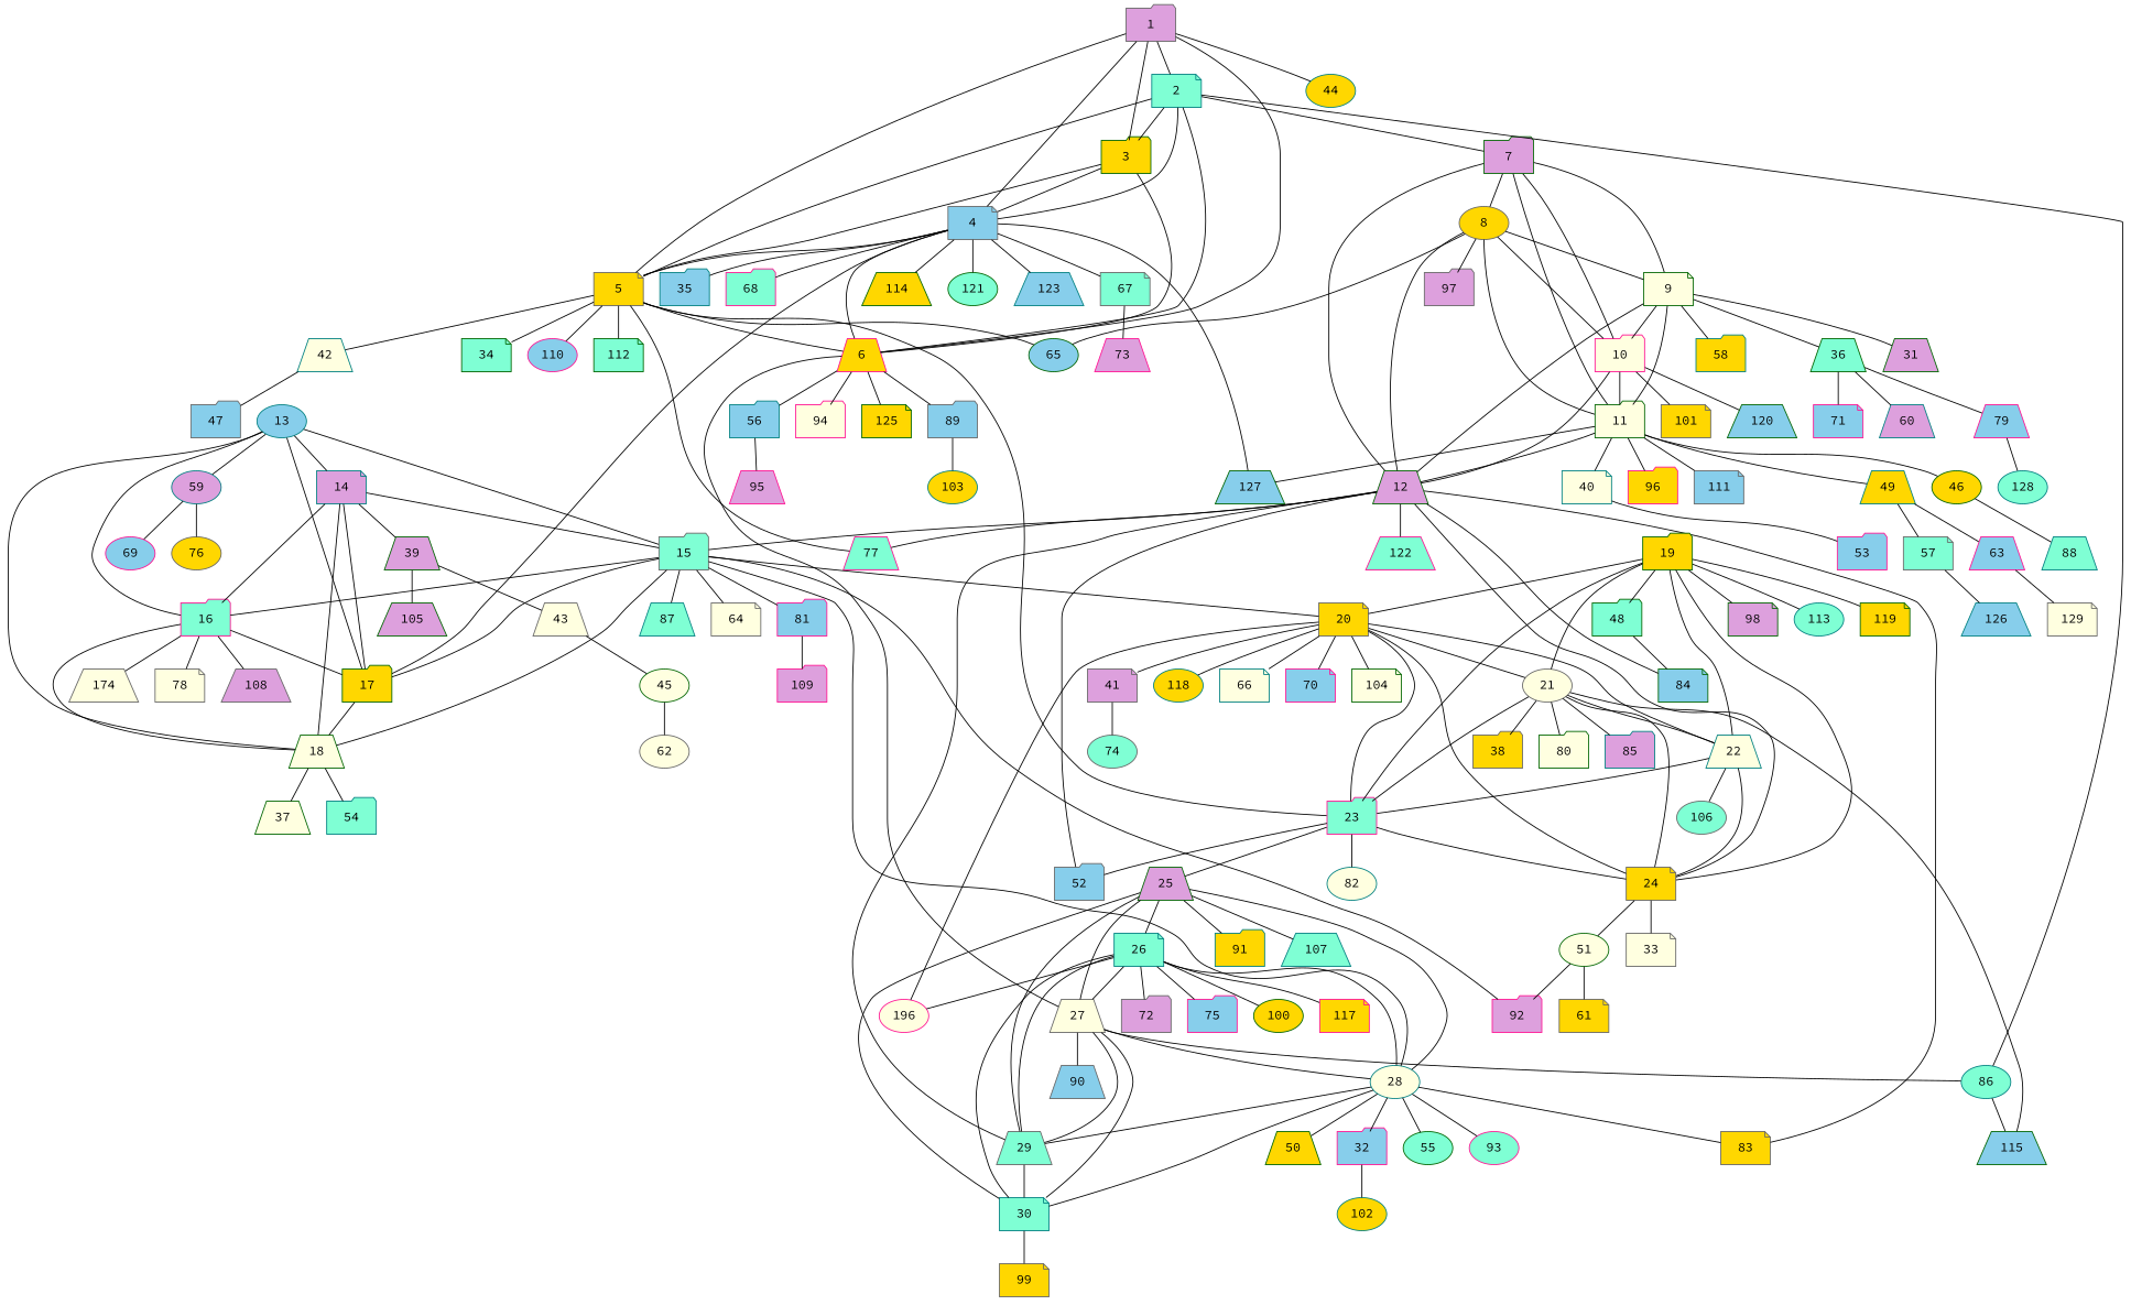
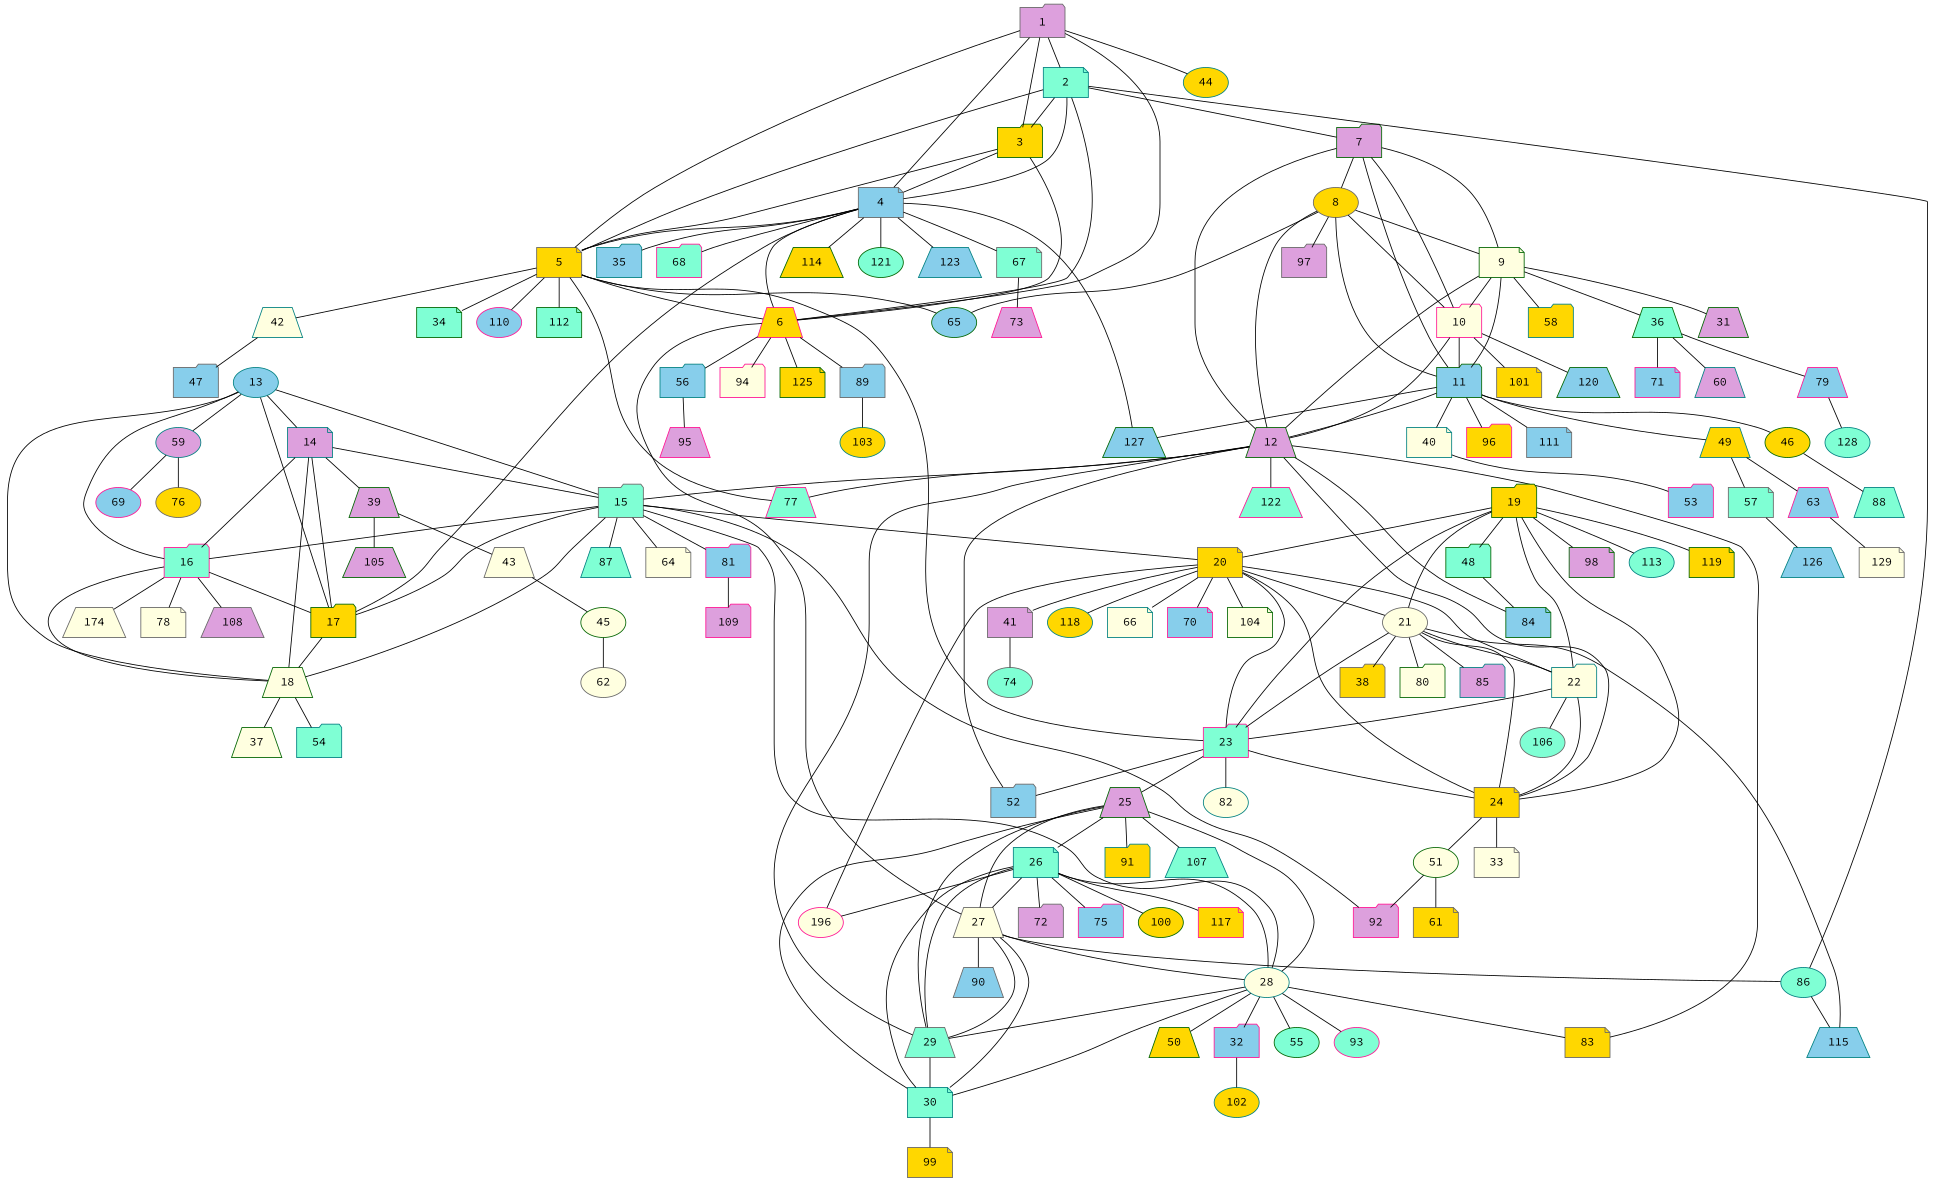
  graph {
    fontname="Source Code Pro"
    node [color=gray40 fillcolor=gold fontname="Source Code Pro" shape=folder style=filled]
    edge [fontname="Source Code Pro"]
    1 [fillcolor=plum]
    2 [color=teal fillcolor=aquamarine shape=note]
    3 [color=darkgreen]
    4 [fillcolor=skyblue shape=note]
    5 [shape=note]
    6 [color=deeppink shape=trapezium]
    44 [color=teal shape=ellipse]
    7 [color=darkgreen fillcolor=plum]
    86 [color=teal fillcolor=aquamarine shape=ellipse]
    17 [color=darkgreen]
    35 [color=teal fillcolor=skyblue]
    67 [fillcolor=aquamarine shape=note]
    68 [color=deeppink fillcolor=aquamarine]
    114 [color=darkgreen shape=trapezium]
    121 [color=darkgreen fillcolor=aquamarine shape=ellipse]
    123 [color=teal fillcolor=skyblue shape=trapezium]
    127 [color=darkgreen fillcolor=skyblue shape=trapezium]
    23 [color=deeppink fillcolor=aquamarine]
    34 [color=darkgreen fillcolor=aquamarine shape=note]
    42 [color=teal fillcolor=lightyellow shape=trapezium]
    65 [color=darkgreen fillcolor=skyblue shape=ellipse]
    77 [color=deeppink fillcolor=aquamarine shape=trapezium]
    110 [color=deeppink fillcolor=skyblue shape=ellipse]
    112 [color=darkgreen fillcolor=aquamarine shape=note]
    27 [fillcolor=lightyellow shape=trapezium]
    56 [color=teal fillcolor=skyblue]
    89 [fillcolor=skyblue]
    94 [color=deeppink fillcolor=lightyellow]
    125 [color=darkgreen shape=note]
    8 [shape=ellipse]
    9 [color=darkgreen fillcolor=lightyellow shape=note]
    10 [color=deeppink fillcolor=lightyellow]
-   11 [color=darkgreen fillcolor=lightyellow]
+   11 [color=darkgreen fillcolor=skyblue]
    12 [color=darkgreen fillcolor=plum shape=trapezium]
-   115 [color=darkgreen fillcolor=skyblue shape=trapezium]
+   115 [color=teal fillcolor=skyblue shape=trapezium]
    18 [color=darkgreen fillcolor=lightyellow shape=trapezium]
    73 [color=deeppink fillcolor=plum shape=trapezium]
    24 [shape=note]
    52 [fillcolor=skyblue]
    25 [color=darkgreen fillcolor=plum shape=trapezium]
    82 [color=teal fillcolor=lightyellow shape=ellipse]
    47 [fillcolor=skyblue]
    29 [fillcolor=aquamarine shape=trapezium]
    28 [color=teal fillcolor=lightyellow shape=ellipse]
    30 [color=teal fillcolor=aquamarine shape=note]
    90 [fillcolor=skyblue shape=trapezium]
    95 [color=deeppink fillcolor=plum shape=trapezium]
    103 [color=teal shape=ellipse]
    97 [fillcolor=plum]
    31 [color=darkgreen fillcolor=plum shape=trapezium]
    36 [color=darkgreen fillcolor=aquamarine shape=trapezium]
    58 [color=teal]
    101 [shape=note]
    120 [color=darkgreen fillcolor=skyblue shape=trapezium]
    40 [color=teal fillcolor=lightyellow shape=note]
    46 [color=darkgreen shape=ellipse]
    49 [color=teal shape=trapezium]
    96 [color=deeppink]
    111 [fillcolor=skyblue shape=note]
    15 [fillcolor=aquamarine]
    83 [shape=note]
    84 [color=darkgreen fillcolor=skyblue shape=note]
    122 [color=deeppink fillcolor=aquamarine shape=trapezium]
    60 [color=teal fillcolor=plum shape=trapezium]
    71 [color=deeppink fillcolor=skyblue shape=note]
    79 [color=deeppink fillcolor=skyblue shape=trapezium]
    53 [color=deeppink fillcolor=skyblue]
    88 [color=teal fillcolor=aquamarine shape=trapezium]
    57 [fillcolor=aquamarine shape=note]
    63 [color=deeppink fillcolor=skyblue shape=trapezium]
    16 [color=deeppink fillcolor=aquamarine]
    20 [shape=note]
    64 [fillcolor=lightyellow shape=note]
    81 [color=deeppink fillcolor=skyblue]
    87 [color=teal fillcolor=aquamarine shape=trapezium]
    92 [color=deeppink fillcolor=plum]
    33 [fillcolor=lightyellow shape=note]
    51 [color=darkgreen fillcolor=lightyellow shape=ellipse]
    13 [color=teal fillcolor=skyblue shape=ellipse]
    14 [color=teal fillcolor=plum shape=note]
    59 [color=teal fillcolor=plum shape=ellipse]
    39 [color=darkgreen fillcolor=plum shape=trapezium]
    78 [fillcolor=lightyellow shape=note]
    108 [fillcolor=plum shape=trapezium]
    n85 [fillcolor=lightyellow label=174 shape=trapezium]
    37 [color=darkgreen fillcolor=lightyellow shape=trapezium]
    54 [color=teal fillcolor=aquamarine]
    69 [color=deeppink fillcolor=skyblue shape=ellipse]
    76 [shape=ellipse]
    43 [fillcolor=lightyellow shape=trapezium]
    105 [color=darkgreen fillcolor=plum shape=trapezium]
    21 [fillcolor=lightyellow shape=ellipse]
-   22 [color=teal fillcolor=lightyellow shape=trapezium]
+   22 [color=teal fillcolor=lightyellow]
    41 [fillcolor=plum shape=note]
    66 [color=teal fillcolor=lightyellow shape=note]
    70 [color=deeppink fillcolor=skyblue shape=note]
    104 [color=darkgreen fillcolor=lightyellow shape=note]
    n98 [color=deeppink fillcolor=lightyellow label=196 shape=ellipse]
    118 [color=teal shape=ellipse]
    32 [color=deeppink fillcolor=skyblue]
    50 [color=darkgreen shape=trapezium]
    55 [color=darkgreen fillcolor=aquamarine shape=ellipse]
    93 [color=deeppink fillcolor=aquamarine shape=ellipse]
    109 [color=deeppink fillcolor=plum]
    19 [color=darkgreen]
    48 [color=darkgreen fillcolor=aquamarine]
    98 [color=darkgreen fillcolor=plum shape=note]
    113 [color=teal fillcolor=aquamarine shape=ellipse]
    119 [color=darkgreen shape=note]
    38
    80 [color=darkgreen fillcolor=lightyellow]
    85 [color=teal fillcolor=plum]
    106 [fillcolor=aquamarine shape=ellipse]
    74 [fillcolor=aquamarine shape=ellipse]
    26 [color=teal fillcolor=aquamarine shape=note]
    91 [color=teal]
    107 [color=teal fillcolor=aquamarine shape=trapezium]
    61 [shape=note]
    72 [fillcolor=plum]
    75 [color=deeppink fillcolor=skyblue]
    100 [color=darkgreen shape=ellipse]
    117 [color=deeppink shape=note]
    99 [shape=note]
    102 [color=teal shape=ellipse]
    128 [color=teal fillcolor=aquamarine shape=ellipse]
    45 [color=darkgreen fillcolor=lightyellow shape=ellipse]
    62 [fillcolor=lightyellow shape=ellipse]
    126 [color=teal fillcolor=skyblue shape=trapezium]
    129 [fillcolor=lightyellow shape=note]
    1 -- 2
    1 -- 3
    1 -- 4
    1 -- 5
    1 -- 6
    1 -- 44
    2 -- 3
    2 -- 4
    2 -- 5
    2 -- 6
    2 -- 7
    2 -- 86
    3 -- 4
    3 -- 5
    3 -- 6
    4 -- 5
    4 -- 6
    4 -- 17
    4 -- 35
    4 -- 67
    4 -- 68
    4 -- 114
    4 -- 121
    4 -- 123
    4 -- 127
    5 -- 6
    5 -- 23
    5 -- 34
    5 -- 42
    5 -- 65
    5 -- 77
    5 -- 110
    5 -- 112
    6 -- 27
    6 -- 56
    6 -- 89
    6 -- 94
    6 -- 125
    7 -- 8
    7 -- 9
    7 -- 10
    7 -- 11
    7 -- 12
    86 -- 115
    17 -- 18
    67 -- 73
    23 -- 24
    23 -- 52
    23 -- 25
    23 -- 82
    42 -- 47
    27 -- 86
    27 -- 29
    27 -- 28
    27 -- 30
    27 -- 90
    56 -- 95
    89 -- 103
    8 -- 65
    8 -- 9
    8 -- 10
    8 -- 11
    8 -- 12
    8 -- 97
    9 -- 10
    9 -- 11
    9 -- 12
    9 -- 31
    9 -- 36
    9 -- 58
    10 -- 11
    10 -- 12
    10 -- 101
    10 -- 120
    11 -- 127
    11 -- 12
    11 -- 40
    11 -- 46
    11 -- 49
    11 -- 96
    11 -- 111
    12 -- 77
    12 -- 24
    12 -- 52
    12 -- 29
    12 -- 15
    12 -- 83
    12 -- 84
    12 -- 122
    18 -- 37
    18 -- 54
    24 -- 33
    24 -- 51
    25 -- 27
    25 -- 29
    25 -- 28
    25 -- 30
    25 -- 26
    25 -- 91
    25 -- 107
    29 -- 30
    28 -- 29
    28 -- 30
    28 -- 83
    28 -- 32
    28 -- 50
    28 -- 55
    28 -- 93
    30 -- 99
    36 -- 60
    36 -- 71
    36 -- 79
    40 -- 53
    46 -- 88
    49 -- 57
    49 -- 63
    15 -- 17
    15 -- 18
    15 -- 28
    15 -- 16
    15 -- 20
    15 -- 64
    15 -- 81
    15 -- 87
    15 -- 92
    79 -- 128
    57 -- 126
    63 -- 129
    16 -- 17
    16 -- 18
    16 -- 78
    16 -- 108
    16 -- n85
    20 -- 23
    20 -- 24
    20 -- 21
    20 -- 22
    20 -- 41
    20 -- 66
    20 -- 70
    20 -- 104
    20 -- n98
    20 -- 118
    81 -- 109
    51 -- 92
    51 -- 61
    13 -- 17
    13 -- 18
    13 -- 15
    13 -- 16
    13 -- 14
    13 -- 59
    14 -- 17
    14 -- 18
    14 -- 15
    14 -- 16
    14 -- 39
    59 -- 69
    59 -- 76
    39 -- 43
    39 -- 105
    43 -- 45
    21 -- 23
    21 -- 115
    21 -- 24
    21 -- 22
    21 -- 38
    21 -- 80
    21 -- 85
    22 -- 23
    22 -- 24
    22 -- 106
    41 -- 74
    32 -- 102
    19 -- 23
    19 -- 24
    19 -- 20
    19 -- 21
    19 -- 22
    19 -- 48
    19 -- 98
    19 -- 113
    19 -- 119
    48 -- 84
    26 -- 27
    26 -- 29
    26 -- 28
    26 -- 30
    26 -- n98
    26 -- 72
    26 -- 75
    26 -- 100
    26 -- 117
    45 -- 62
  }
